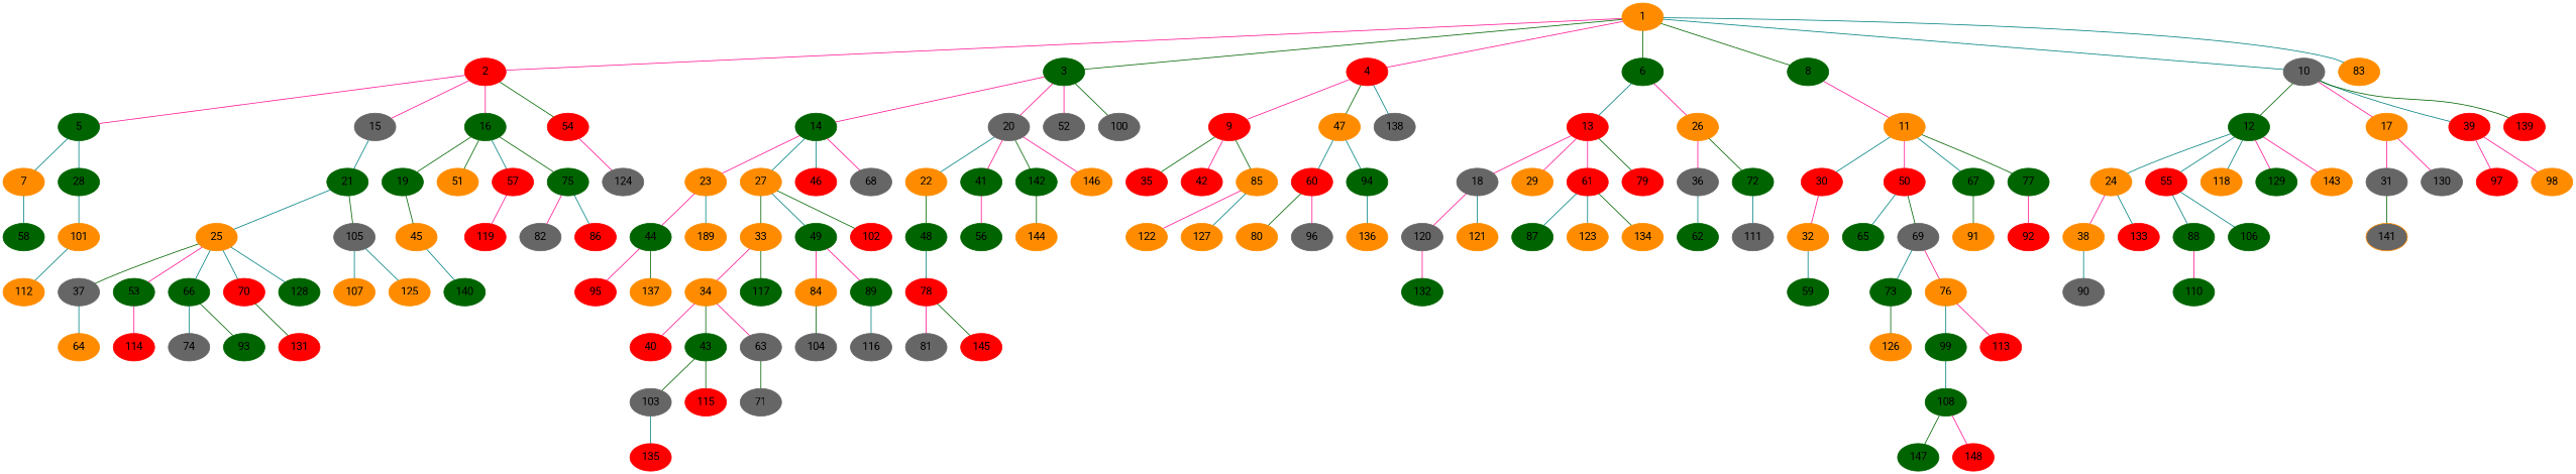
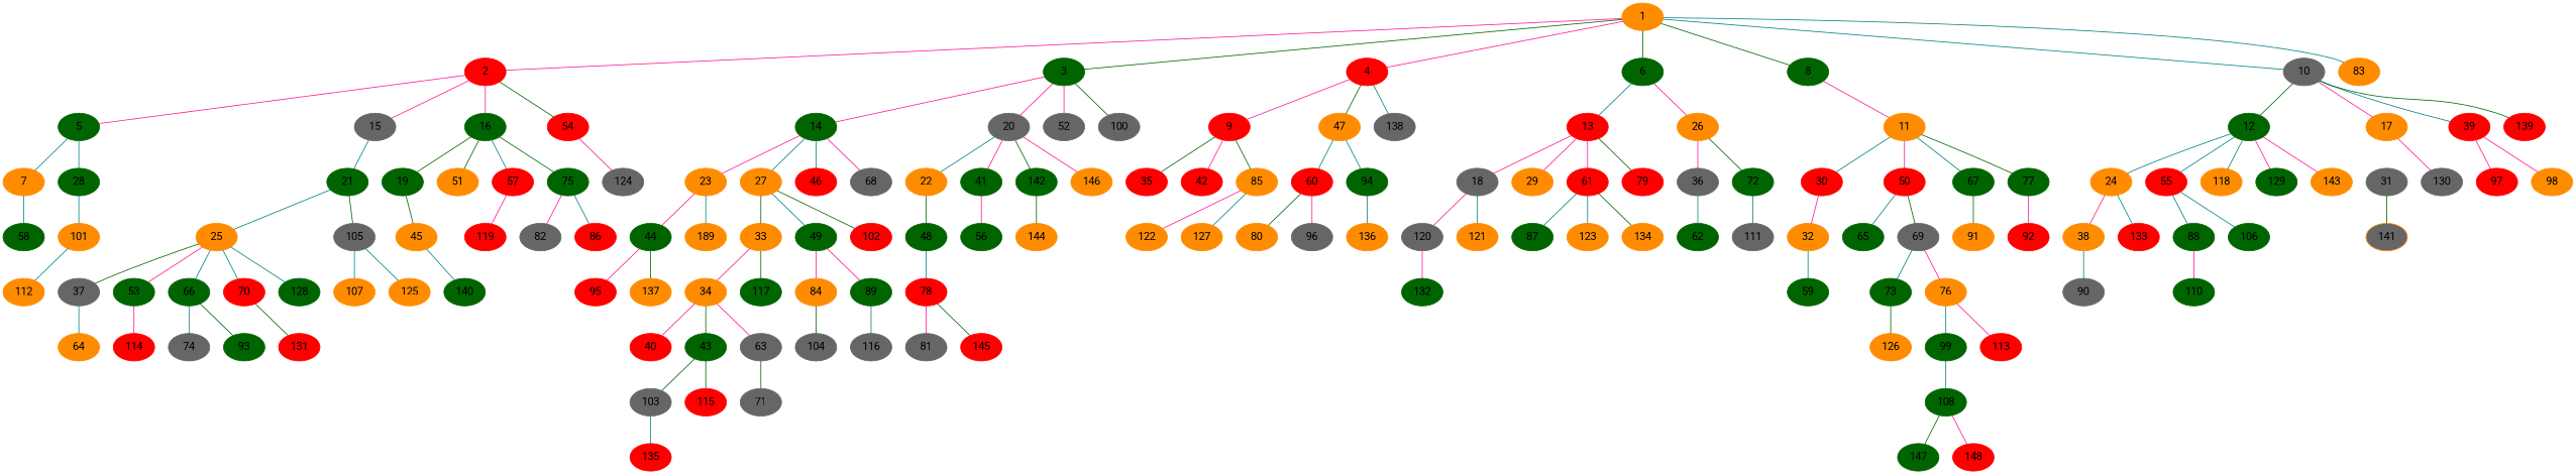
  graph {
    fontname=Roboto
    node [color=darkorange fontname=Roboto style=filled]
    edge [color=deeppink fontname=Roboto]
    2 [color=red]
    1
    3 [color=darkgreen]
    4 [color=red]
    6 [color=darkgreen]
    8 [color=darkgreen]
    10 [color=gray40]
    83
    5 [color=darkgreen]
    15 [color=gray40]
    16 [color=darkgreen]
    54 [color=red]
    14 [color=darkgreen]
    20 [color=gray40]
    52 [color=gray40]
    100 [color=gray40]
    9 [color=red]
    47
    138 [color=gray40]
    13 [color=red]
    26
    11
    12 [color=darkgreen]
    17
    39 [color=red]
    139 [color=red]
    7
    28 [color=darkgreen]
    21 [color=darkgreen]
    19 [color=darkgreen]
    51
    57 [color=red]
    75 [color=darkgreen]
    124 [color=gray40]
    23
    27
    46 [color=red]
    68 [color=gray40]
    22
    41 [color=darkgreen]
    142 [color=darkgreen]
    146
    35 [color=red]
    42 [color=red]
    85
    60 [color=red]
    94 [color=darkgreen]
    58 [color=darkgreen]
    101
    18 [color=gray40]
    29
    61 [color=red]
    79 [color=red]
    36 [color=gray40]
    72 [color=darkgreen]
    30 [color=red]
    50 [color=red]
    67 [color=darkgreen]
    77 [color=darkgreen]
    122
    127
    24
    55 [color=red]
    118
    129 [color=darkgreen]
    143
    31 [color=gray40]
    130 [color=gray40]
    97 [color=red]
    98
    32
    65 [color=darkgreen]
    69 [color=gray40]
    91
    92 [color=red]
    38
    133 [color=red]
    88 [color=darkgreen]
    106 [color=darkgreen]
    120 [color=gray40]
    121
    87 [color=darkgreen]
    123
    134
    44 [color=darkgreen]
    n86 [label=189]
    33
    49 [color=darkgreen]
    102 [color=red]
    25
    105 [color=gray40]
    45
    119 [color=red]
    82 [color=gray40]
    86 [color=red]
    141 [fillcolor=gray40]
    132 [color=darkgreen]
    140 [color=darkgreen]
    48 [color=darkgreen]
    56 [color=darkgreen]
    144
    37 [color=gray40]
    53 [color=darkgreen]
    66 [color=darkgreen]
    70 [color=red]
    128 [color=darkgreen]
    107
    125
    78 [color=red]
    95 [color=red]
    137
    90 [color=gray40]
    64
    114 [color=red]
    74 [color=gray40]
    93 [color=darkgreen]
    131 [color=red]
    62 [color=darkgreen]
    111 [color=gray40]
    34
    117 [color=darkgreen]
    84
    89 [color=darkgreen]
    112
    59 [color=darkgreen]
    40 [color=red]
    43 [color=darkgreen]
    63 [color=gray40]
    103 [color=gray40]
    115 [color=red]
    71 [color=gray40]
    135 [color=red]
    80
    96 [color=gray40]
    136
    81 [color=gray40]
    145 [color=red]
    104 [color=gray40]
    116 [color=gray40]
    73 [color=darkgreen]
    76
    110 [color=darkgreen]
    126
    99 [color=darkgreen]
    113 [color=red]
    108 [color=darkgreen]
    147 [color=darkgreen]
    148 [color=red]
    2 -- 5
    2 -- 15
    2 -- 16
    2 -- 54 [color=darkgreen]
    1 -- 2
    1 -- 3 [color=darkgreen]
    1 -- 4
    1 -- 6 [color=darkgreen]
    1 -- 8 [color=darkgreen]
    1 -- 10 [color=teal]
    1 -- 83 [color=teal]
    3 -- 14
    3 -- 20
    3 -- 52
    3 -- 100 [color=darkgreen]
    4 -- 9
    4 -- 47 [color=darkgreen]
    4 -- 138 [color=teal]
    6 -- 13 [color=teal]
    6 -- 26
    8 -- 11
    10 -- 12 [color=darkgreen]
    10 -- 17
    10 -- 39 [color=teal]
    10 -- 139 [color=darkgreen]
    5 -- 7 [color=teal]
    5 -- 28 [color=teal]
    15 -- 21 [color=teal]
    16 -- 19 [color=darkgreen]
    16 -- 51 [color=darkgreen]
    16 -- 57 [color=teal]
    16 -- 75 [color=darkgreen]
    54 -- 124
    14 -- 23
    14 -- 27 [color=teal]
    14 -- 46 [color=teal]
    14 -- 68
    20 -- 22 [color=teal]
    20 -- 41
    20 -- 142 [color=darkgreen]
    20 -- 146
    9 -- 35 [color=darkgreen]
    9 -- 42
    9 -- 85 [color=darkgreen]
    47 -- 60 [color=teal]
    47 -- 94 [color=teal]
    13 -- 18
    13 -- 29
    13 -- 61
    13 -- 79 [color=darkgreen]
    26 -- 36
    26 -- 72 [color=darkgreen]
    11 -- 30 [color=teal]
    11 -- 50
    11 -- 67 [color=teal]
    11 -- 77 [color=darkgreen]
    12 -- 24 [color=teal]
    12 -- 55 [color=teal]
    12 -- 118 [color=teal]
    12 -- 129
    12 -- 143
-   17 -- 31
    17 -- 130
    39 -- 97
    39 -- 98
    7 -- 58 [color=teal]
    28 -- 101 [color=teal]
    21 -- 25 [color=teal]
    21 -- 105 [color=darkgreen]
    19 -- 45 [color=darkgreen]
    57 -- 119
    75 -- 82
    75 -- 86 [color=teal]
    23 -- 44
    23 -- n86 [color=teal]
    27 -- 33 [color=darkgreen]
    27 -- 49 [color=teal]
    27 -- 102 [color=darkgreen]
    22 -- 48 [color=darkgreen]
    41 -- 56
    142 -- 144 [color=darkgreen]
    85 -- 122
    85 -- 127 [color=teal]
    60 -- 80 [color=darkgreen]
    60 -- 96
    94 -- 136 [color=teal]
    101 -- 112 [color=teal]
    18 -- 120
    18 -- 121 [color=teal]
    61 -- 87 [color=teal]
    61 -- 123 [color=teal]
    61 -- 134 [color=darkgreen]
    36 -- 62 [color=teal]
    72 -- 111 [color=teal]
    30 -- 32
    50 -- 65 [color=teal]
    50 -- 69 [color=darkgreen]
    67 -- 91 [color=darkgreen]
    77 -- 92
    24 -- 38
    24 -- 133 [color=teal]
    55 -- 88 [color=teal]
    55 -- 106 [color=teal]
    31 -- 141 [color=darkgreen]
    32 -- 59 [color=teal]
    69 -- 73 [color=teal]
    69 -- 76
    38 -- 90 [color=teal]
    88 -- 110
    120 -- 132
    44 -- 95
    44 -- 137 [color=darkgreen]
    33 -- 34
    33 -- 117 [color=darkgreen]
    49 -- 84
    49 -- 89
    25 -- 37 [color=darkgreen]
    25 -- 53
    25 -- 66 [color=teal]
    25 -- 70 [color=teal]
    25 -- 128 [color=teal]
    105 -- 107 [color=teal]
    105 -- 125 [color=teal]
    45 -- 140 [color=teal]
    48 -- 78 [color=teal]
    37 -- 64 [color=teal]
    53 -- 114
    66 -- 74 [color=teal]
    66 -- 93 [color=darkgreen]
    70 -- 131 [color=darkgreen]
    78 -- 81
    78 -- 145 [color=darkgreen]
    34 -- 40
    34 -- 43 [color=darkgreen]
    34 -- 63
    84 -- 104 [color=darkgreen]
    89 -- 116 [color=teal]
    43 -- 103 [color=darkgreen]
    43 -- 115 [color=darkgreen]
    63 -- 71 [color=darkgreen]
    103 -- 135 [color=teal]
    73 -- 126 [color=darkgreen]
    76 -- 99 [color=teal]
    76 -- 113
    99 -- 108 [color=teal]
    108 -- 147 [color=darkgreen]
    108 -- 148
  }
